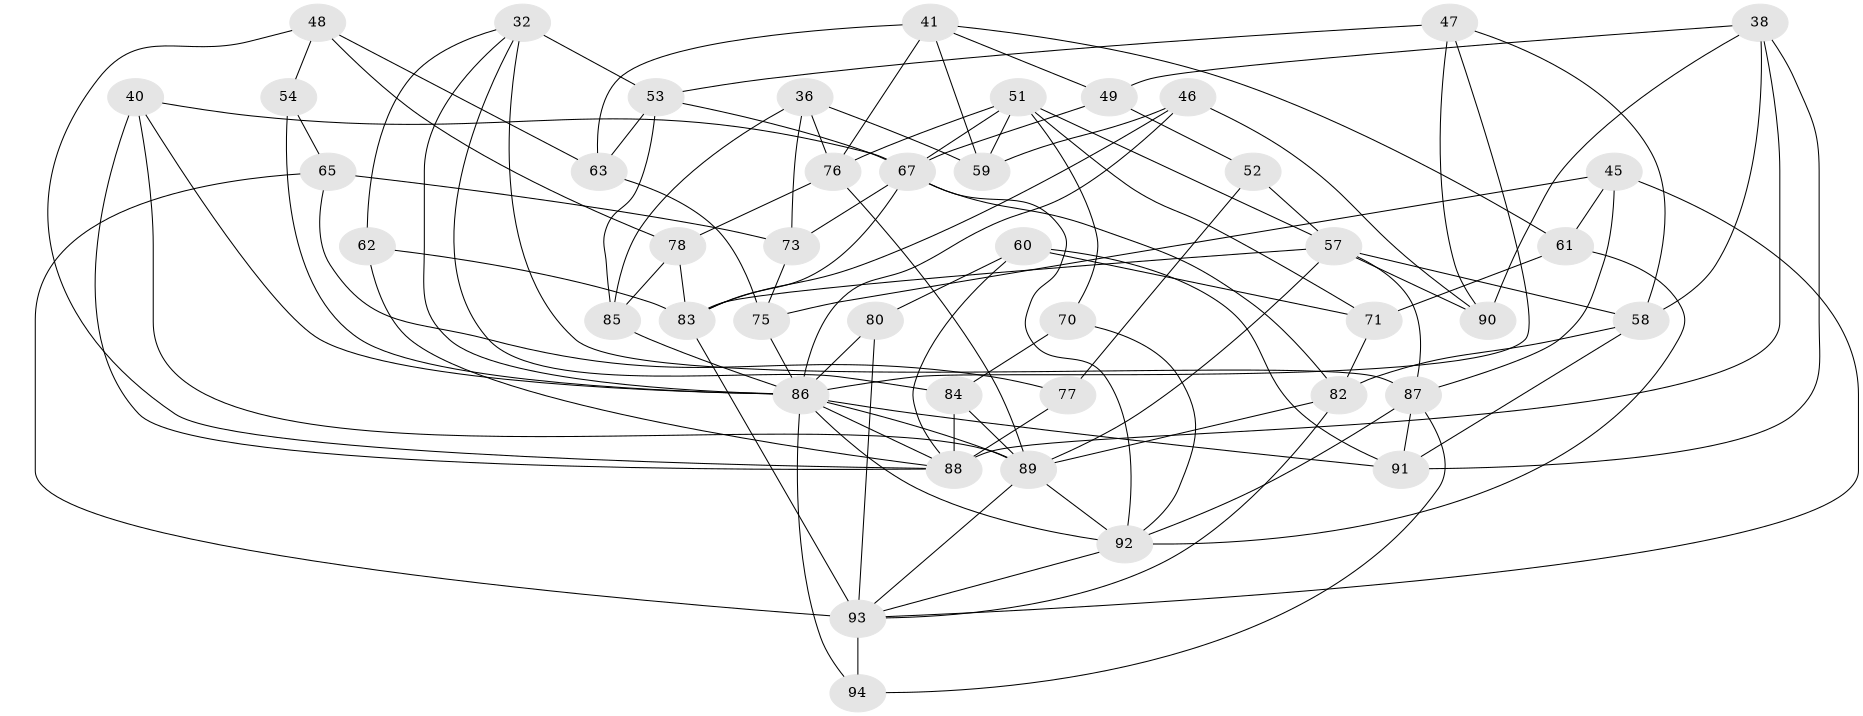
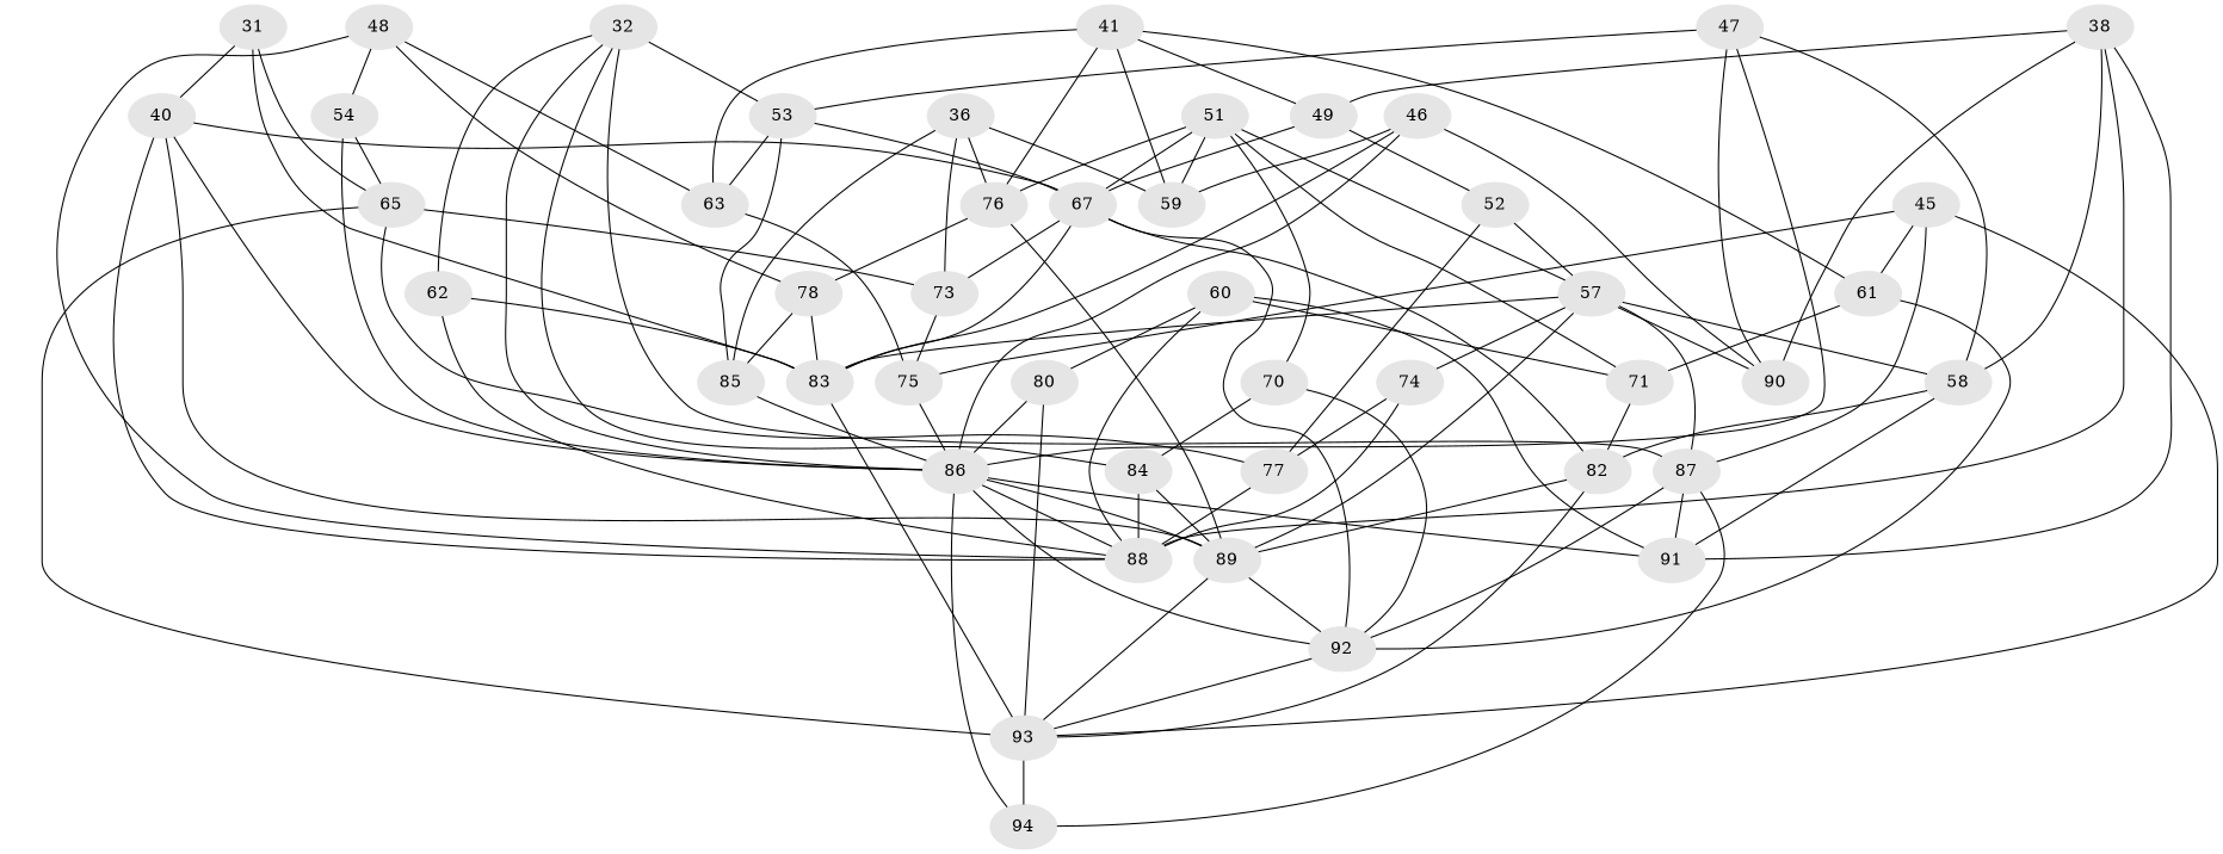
  graph {
    node [color=gray90 style=filled]
    40 [super="+29"]
    86 [super="+72+16"]
    88 [super="+17+24+22"]
    67 [super="+25+37"]
    89 [super="+5+42+20+81"]
+   31
    65 [super="+14"]
    83 [super="+79+35"]
    73
    93 [super="+18+21+68"]
    77 [super="+13"]
    32 [super="+19"]
    53 [super="+39"]
    62
    84 [super="+69"]
    87 [super="+9+44"]
    85
    63
    91 [super="+50"]
    92 [super="+66"]
    94
    36
    59
    76 [super="+11"]
    75
    78
    38 [super="+26"]
    49
    58 [super="+55"]
    90
    52
    82 [super="+56"]
    41 [super="+23"]
    61
    71
    45
    46
    47
    48
    54
    57 [super="+28+30"]
    51 [super="+34"]
    70
+   74
    60
    80
    40 -- 86 [weight=2]
    40 -- 88
    40 -- 67
    40 -- 89
    86 -- 88
    86 -- 89 [weight=2]
    86 -- 91 [weight=2]
    86 -- 92
    86 -- 94
    67 -- 83
    67 -- 73
    67 -- 92
    67 -- 82
    89 -- 93
    89 -- 92 [weight=3]
+   31 -- 40
+   31 -- 65 [weight=2]
+   31 -- 83
    65 -- 73
    65 -- 93
    65 -- 77
    83 -- 93 [weight=3]
    73 -- 75
    93 -- 94 [weight=2]
    77 -- 88
    32 -- 86
    32 -- 53 [weight=2]
    32 -- 62
    32 -- 84
    32 -- 87
    53 -- 67
    53 -- 85
    53 -- 63
    62 -- 88
    62 -- 83 [weight=2]
    84 -- 88
    84 -- 89 [weight=2]
    87 -- 91
    87 -- 92 [weight=2]
    87 -- 94
    85 -- 86
    63 -- 75
    92 -- 93
    36 -- 73
    36 -- 85
    36 -- 59
    36 -- 76
    76 -- 89
    76 -- 78
    75 -- 86
    78 -- 83
    78 -- 85
    38 -- 88 [weight=2]
    38 -- 91
    38 -- 49
    38 -- 58
    38 -- 90
    49 -- 67
    49 -- 52
    58 -- 91
    58 -- 82 [weight=2]
    52 -- 77 [weight=2]
    52 -- 57
    82 -- 89 [weight=2]
    82 -- 93
    41 -- 63
    41 -- 59
    41 -- 76 [weight=2]
    41 -- 49
    41 -- 61
    61 -- 92
    61 -- 71
    71 -- 82
    45 -- 93
    45 -- 87
    45 -- 75
    45 -- 61
    46 -- 86
    46 -- 83
    46 -- 59
    46 -- 90
    47 -- 86
    47 -- 53
    47 -- 58
    47 -- 90
    48 -- 88
    48 -- 63
    48 -- 78
    48 -- 54
    54 -- 86
    54 -- 65
    57 -- 89
    57 -- 83
    57 -- 87
    57 -- 58
    57 -- 90
+   57 -- 74
    51 -- 67
    51 -- 59
    51 -- 76
    51 -- 71
    51 -- 57
    51 -- 70
    70 -- 84 [weight=2]
    70 -- 92
+   74 -- 88
+   74 -- 77 [weight=2]
    60 -- 88
    60 -- 91
    60 -- 71
    60 -- 80
    80 -- 86
    80 -- 93 [weight=2]
  }
